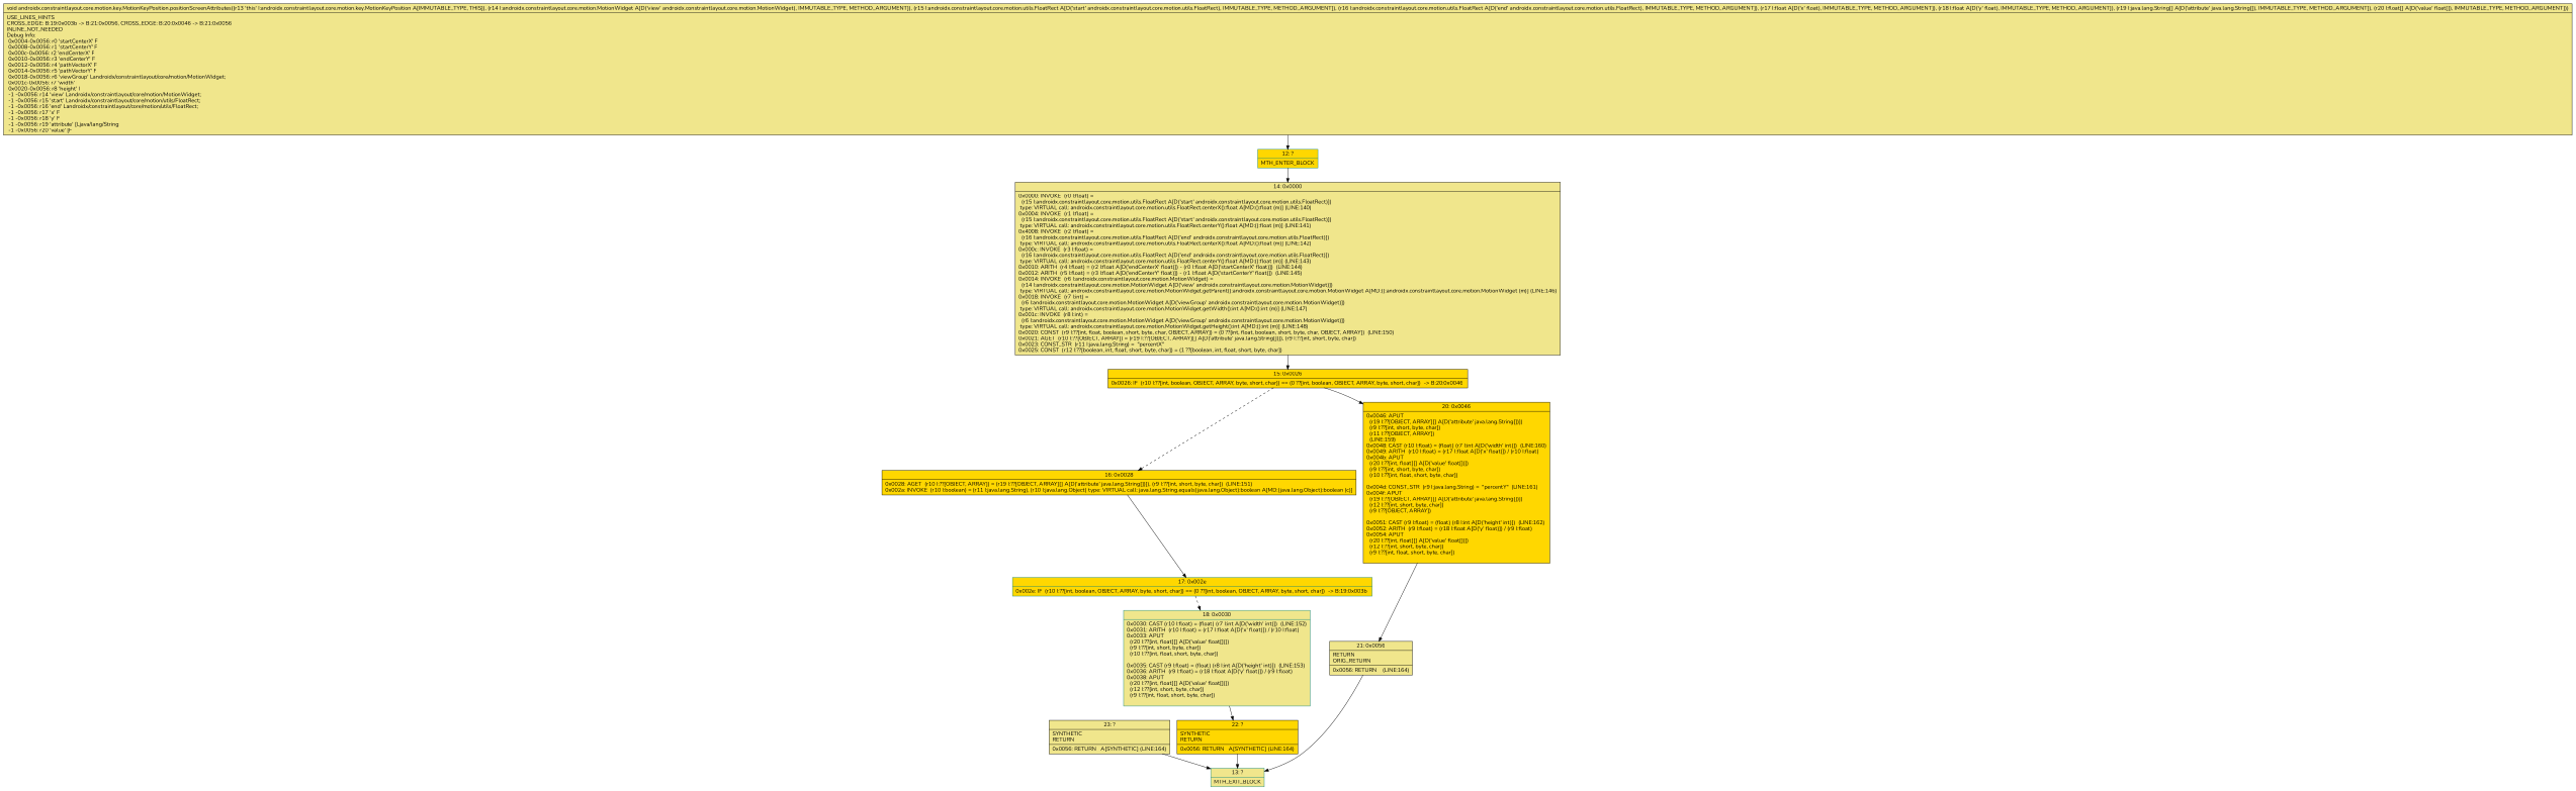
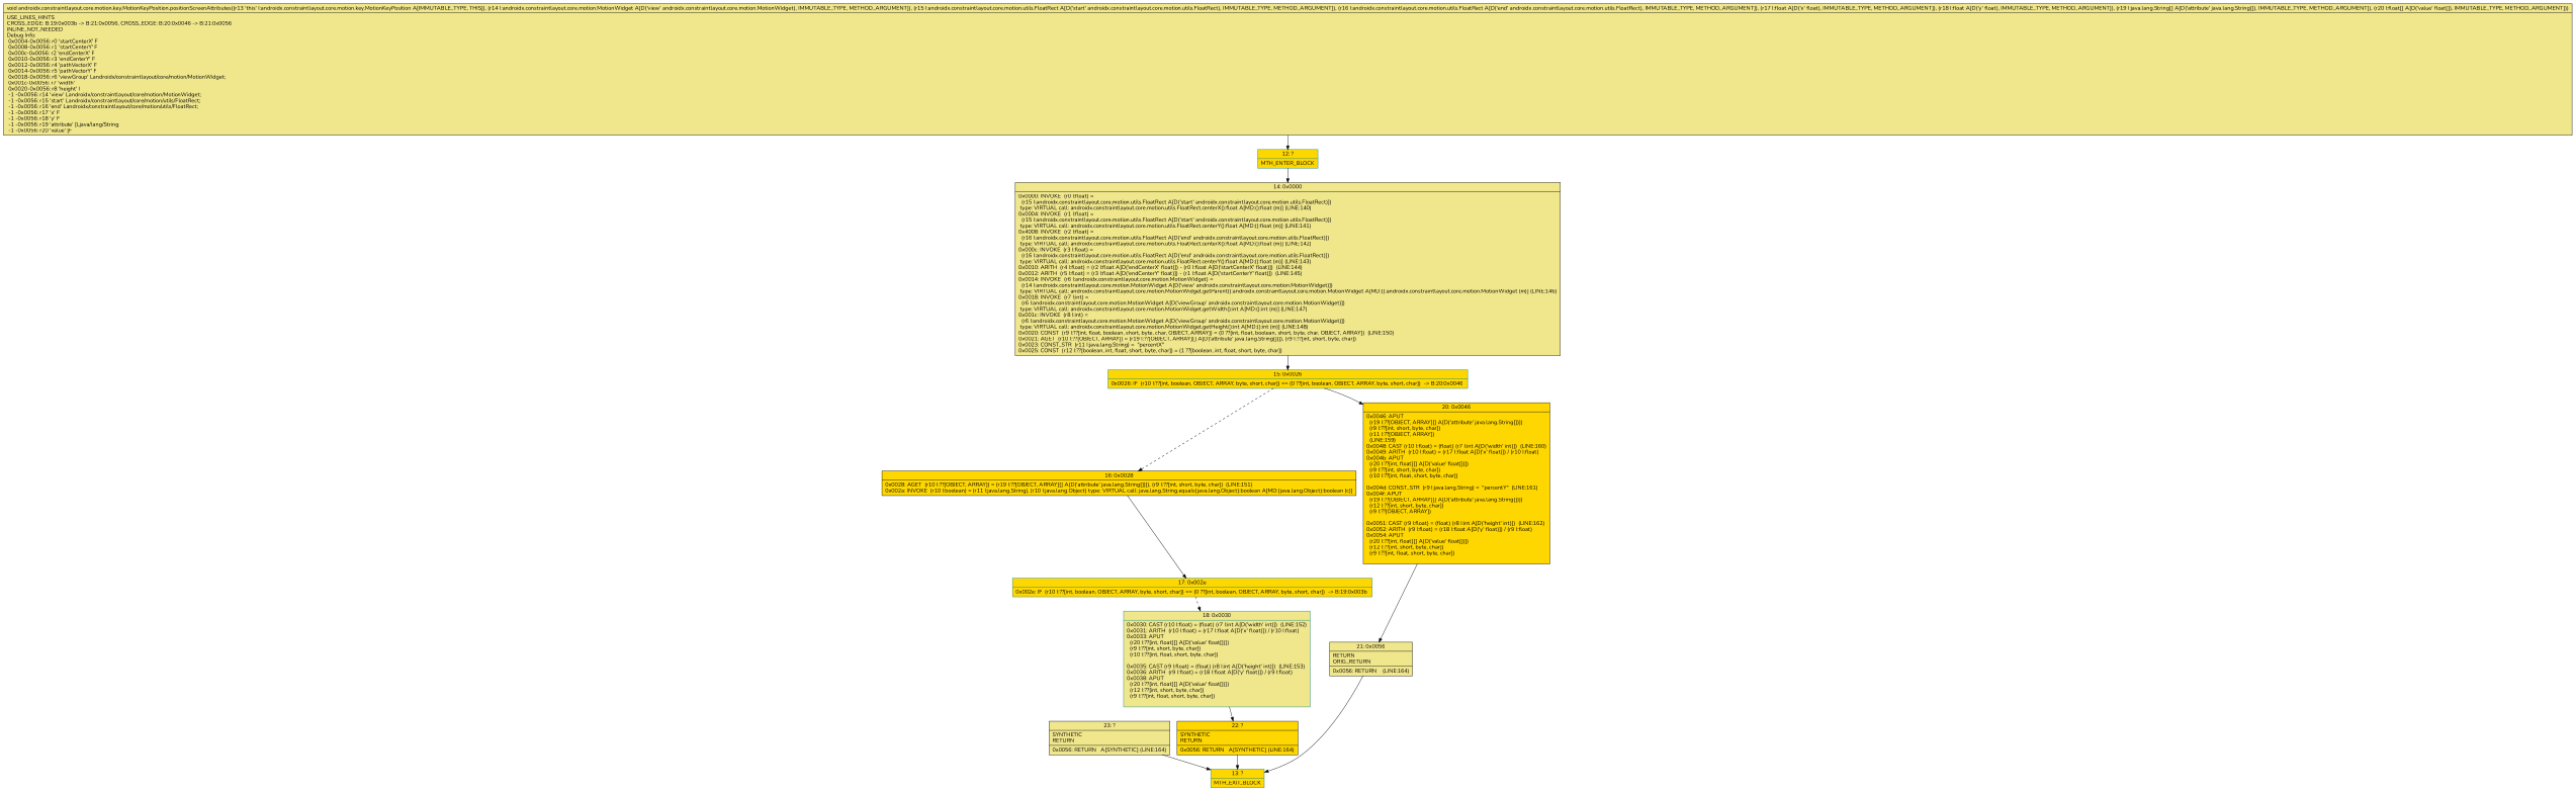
  digraph {
    fontname=Nunito
    node [color=black fillcolor=gold fontname=Nunito shape=record style=filled]
    edge [fontname=Nunito]
    n1 [color=teal label="{12\:\ ?|MTH_ENTER_BLOCK\l}"]
    n2 [fillcolor=khaki label="{14\:\ 0x0000|0x0000: INVOKE  (r0 I:float) = \l  (r15 I:androidx.constraintlayout.core.motion.utils.FloatRect A[D('start' androidx.constraintlayout.core.motion.utils.FloatRect)])\l type: VIRTUAL call: androidx.constraintlayout.core.motion.utils.FloatRect.centerX():float A[MD:():float (m)] (LINE:140)\l0x0004: INVOKE  (r1 I:float) = \l  (r15 I:androidx.constraintlayout.core.motion.utils.FloatRect A[D('start' androidx.constraintlayout.core.motion.utils.FloatRect)])\l type: VIRTUAL call: androidx.constraintlayout.core.motion.utils.FloatRect.centerY():float A[MD:():float (m)] (LINE:141)\l0x4008: INVOKE  (r2 I:float) = \l  (r16 I:androidx.constraintlayout.core.motion.utils.FloatRect A[D('end' androidx.constraintlayout.core.motion.utils.FloatRect)])\l type: VIRTUAL call: androidx.constraintlayout.core.motion.utils.FloatRect.centerX():float A[MD:():float (m)] (LINE:142)\l0x000c: INVOKE  (r3 I:float) = \l  (r16 I:androidx.constraintlayout.core.motion.utils.FloatRect A[D('end' androidx.constraintlayout.core.motion.utils.FloatRect)])\l type: VIRTUAL call: androidx.constraintlayout.core.motion.utils.FloatRect.centerY():float A[MD:():float (m)] (LINE:143)\l0x0010: ARITH  (r4 I:float) = (r2 I:float A[D('endCenterX' float)]) \- (r0 I:float A[D('startCenterX' float)])  (LINE:144)\l0x0012: ARITH  (r5 I:float) = (r3 I:float A[D('endCenterY' float)]) \- (r1 I:float A[D('startCenterY' float)])  (LINE:145)\l0x0014: INVOKE  (r6 I:androidx.constraintlayout.core.motion.MotionWidget) = \l  (r14 I:androidx.constraintlayout.core.motion.MotionWidget A[D('view' androidx.constraintlayout.core.motion.MotionWidget)])\l type: VIRTUAL call: androidx.constraintlayout.core.motion.MotionWidget.getParent():androidx.constraintlayout.core.motion.MotionWidget A[MD:():androidx.constraintlayout.core.motion.MotionWidget (m)] (LINE:146)\l0x0018: INVOKE  (r7 I:int) = \l  (r6 I:androidx.constraintlayout.core.motion.MotionWidget A[D('viewGroup' androidx.constraintlayout.core.motion.MotionWidget)])\l type: VIRTUAL call: androidx.constraintlayout.core.motion.MotionWidget.getWidth():int A[MD:():int (m)] (LINE:147)\l0x001c: INVOKE  (r8 I:int) = \l  (r6 I:androidx.constraintlayout.core.motion.MotionWidget A[D('viewGroup' androidx.constraintlayout.core.motion.MotionWidget)])\l type: VIRTUAL call: androidx.constraintlayout.core.motion.MotionWidget.getHeight():int A[MD:():int (m)] (LINE:148)\l0x0020: CONST  (r9 I:??[int, float, boolean, short, byte, char, OBJECT, ARRAY]) = (0 ??[int, float, boolean, short, byte, char, OBJECT, ARRAY])  (LINE:150)\l0x0021: AGET  (r10 I:??[OBJECT, ARRAY]) = (r19 I:??[OBJECT, ARRAY][] A[D('attribute' java.lang.String[])]), (r9 I:??[int, short, byte, char]) \l0x0023: CONST_STR  (r11 I:java.lang.String) =  \"percentX\" \l0x0025: CONST  (r12 I:??[boolean, int, float, short, byte, char]) = (1 ??[boolean, int, float, short, byte, char]) \l}"]
-   n3 [label="{15\:\ 0x0026|0x0026: IF  (r10 I:??[int, boolean, OBJECT, ARRAY, byte, short, char]) == (0 ??[int, boolean, OBJECT, ARRAY, byte, short, char])  \-\> B:20:0x0046 \l}"]
+   n3 [color=teal label="{15\:\ 0x0026|0x0026: IF  (r10 I:??[int, boolean, OBJECT, ARRAY, byte, short, char]) == (0 ??[int, boolean, OBJECT, ARRAY, byte, short, char])  \-\> B:20:0x0046 \l}"]
    n4 [label="{16\:\ 0x0028|0x0028: AGET  (r10 I:??[OBJECT, ARRAY]) = (r19 I:??[OBJECT, ARRAY][] A[D('attribute' java.lang.String[])]), (r9 I:??[int, short, byte, char])  (LINE:151)\l0x002a: INVOKE  (r10 I:boolean) = (r11 I:java.lang.String), (r10 I:java.lang.Object) type: VIRTUAL call: java.lang.String.equals(java.lang.Object):boolean A[MD:(java.lang.Object):boolean (c)]\l}"]
    n5 [label="{20\:\ 0x0046|0x0046: APUT  \l  (r19 I:??[OBJECT, ARRAY][] A[D('attribute' java.lang.String[])])\l  (r9 I:??[int, short, byte, char])\l  (r11 I:??[OBJECT, ARRAY])\l  (LINE:159)\l0x0048: CAST (r10 I:float) = (float) (r7 I:int A[D('width' int)])  (LINE:160)\l0x0049: ARITH  (r10 I:float) = (r17 I:float A[D('x' float)]) \/ (r10 I:float) \l0x004b: APUT  \l  (r20 I:??[int, float][] A[D('value' float[])])\l  (r9 I:??[int, short, byte, char])\l  (r10 I:??[int, float, short, byte, char])\l \l0x004d: CONST_STR  (r9 I:java.lang.String) =  \"percentY\"  (LINE:161)\l0x004f: APUT  \l  (r19 I:??[OBJECT, ARRAY][] A[D('attribute' java.lang.String[])])\l  (r12 I:??[int, short, byte, char])\l  (r9 I:??[OBJECT, ARRAY])\l \l0x0051: CAST (r9 I:float) = (float) (r8 I:int A[D('height' int)])  (LINE:162)\l0x0052: ARITH  (r9 I:float) = (r18 I:float A[D('y' float)]) \/ (r9 I:float) \l0x0054: APUT  \l  (r20 I:??[int, float][] A[D('value' float[])])\l  (r12 I:??[int, short, byte, char])\l  (r9 I:??[int, float, short, byte, char])\l \l}"]
    n6 [color=teal label="{17\:\ 0x002e|0x002e: IF  (r10 I:??[int, boolean, OBJECT, ARRAY, byte, short, char]) == (0 ??[int, boolean, OBJECT, ARRAY, byte, short, char])  \-\> B:19:0x003b \l}"]
    n7 [fillcolor=khaki label="{21\:\ 0x0056|RETURN\lORIG_RETURN\l|0x0056: RETURN    (LINE:164)\l}"]
    n8 [color=teal fillcolor=khaki label="{18\:\ 0x0030|0x0030: CAST (r10 I:float) = (float) (r7 I:int A[D('width' int)])  (LINE:152)\l0x0031: ARITH  (r10 I:float) = (r17 I:float A[D('x' float)]) \/ (r10 I:float) \l0x0033: APUT  \l  (r20 I:??[int, float][] A[D('value' float[])])\l  (r9 I:??[int, short, byte, char])\l  (r10 I:??[int, float, short, byte, char])\l \l0x0035: CAST (r9 I:float) = (float) (r8 I:int A[D('height' int)])  (LINE:153)\l0x0036: ARITH  (r9 I:float) = (r18 I:float A[D('y' float)]) \/ (r9 I:float) \l0x0038: APUT  \l  (r20 I:??[int, float][] A[D('value' float[])])\l  (r12 I:??[int, short, byte, char])\l  (r9 I:??[int, float, short, byte, char])\l \l}"]
    n9 [label="{22\:\ ?|SYNTHETIC\lRETURN\l|0x0056: RETURN   A[SYNTHETIC] (LINE:164)\l}"]
-   n10 [color=teal fillcolor=khaki label="{13\:\ ?|MTH_EXIT_BLOCK\l}"]
+   n10 [color=teal label="{13\:\ ?|MTH_EXIT_BLOCK\l}"]
    n11 [fillcolor=khaki label="{23\:\ ?|SYNTHETIC\lRETURN\l|0x0056: RETURN   A[SYNTHETIC] (LINE:164)\l}"]
    n12 [fillcolor=khaki label="{void androidx.constraintlayout.core.motion.key.MotionKeyPosition.positionScreenAttributes((r13 'this' I:androidx.constraintlayout.core.motion.key.MotionKeyPosition A[IMMUTABLE_TYPE, THIS]), (r14 I:androidx.constraintlayout.core.motion.MotionWidget A[D('view' androidx.constraintlayout.core.motion.MotionWidget), IMMUTABLE_TYPE, METHOD_ARGUMENT]), (r15 I:androidx.constraintlayout.core.motion.utils.FloatRect A[D('start' androidx.constraintlayout.core.motion.utils.FloatRect), IMMUTABLE_TYPE, METHOD_ARGUMENT]), (r16 I:androidx.constraintlayout.core.motion.utils.FloatRect A[D('end' androidx.constraintlayout.core.motion.utils.FloatRect), IMMUTABLE_TYPE, METHOD_ARGUMENT]), (r17 I:float A[D('x' float), IMMUTABLE_TYPE, METHOD_ARGUMENT]), (r18 I:float A[D('y' float), IMMUTABLE_TYPE, METHOD_ARGUMENT]), (r19 I:java.lang.String[] A[D('attribute' java.lang.String[]), IMMUTABLE_TYPE, METHOD_ARGUMENT]), (r20 I:float[] A[D('value' float[]), IMMUTABLE_TYPE, METHOD_ARGUMENT]))  | USE_LINES_HINTS\lCROSS_EDGE: B:19:0x003b \-\> B:21:0x0056, CROSS_EDGE: B:20:0x0046 \-\> B:21:0x0056\lINLINE_NOT_NEEDED\lDebug Info:\l  0x0004\-0x0056: r0 'startCenterX' F\l  0x0008\-0x0056: r1 'startCenterY' F\l  0x000c\-0x0056: r2 'endCenterX' F\l  0x0010\-0x0056: r3 'endCenterY' F\l  0x0012\-0x0056: r4 'pathVectorX' F\l  0x0014\-0x0056: r5 'pathVectorY' F\l  0x0018\-0x0056: r6 'viewGroup' Landroidx\/constraintlayout\/core\/motion\/MotionWidget;\l  0x001c\-0x0056: r7 'width' I\l  0x0020\-0x0056: r8 'height' I\l  \-1 \-0x0056: r14 'view' Landroidx\/constraintlayout\/core\/motion\/MotionWidget;\l  \-1 \-0x0056: r15 'start' Landroidx\/constraintlayout\/core\/motion\/utils\/FloatRect;\l  \-1 \-0x0056: r16 'end' Landroidx\/constraintlayout\/core\/motion\/utils\/FloatRect;\l  \-1 \-0x0056: r17 'x' F\l  \-1 \-0x0056: r18 'y' F\l  \-1 \-0x0056: r19 'attribute' [Ljava\/lang\/String;\l  \-1 \-0x0056: r20 'value' [F\l}"]
    n1 -> n2
    n2 -> n3
    n3 -> n4 [style=dashed]
    n3 -> n5
    n4 -> n6
    n5 -> n7
    n6 -> n8 [style=dashed]
    n7 -> n10
    n8 -> n9
    n9 -> n10
    n11 -> n10
    n12 -> n1
  }
